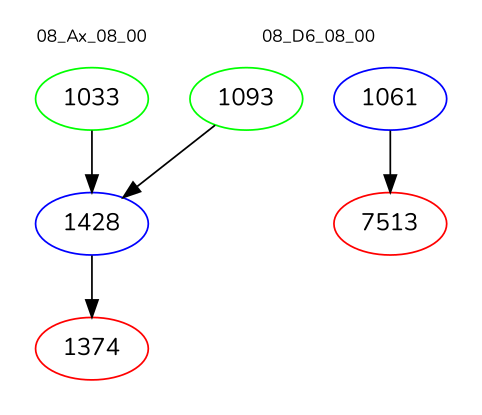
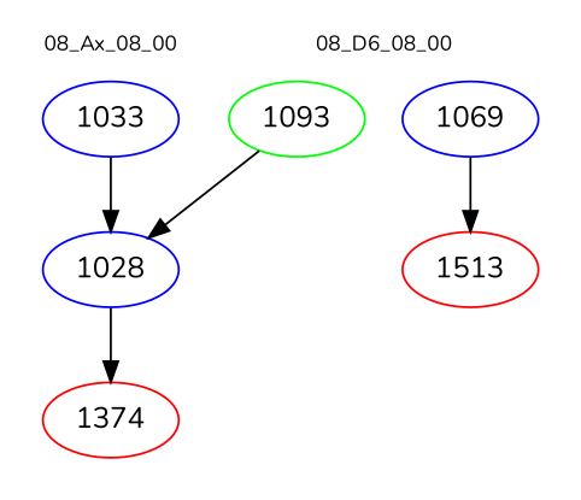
  digraph {
    fontname=Nunito
    node [color=green fontname=Nunito]
    edge [color=black fontname=Nunito]
-   n1 [label=1033]
-   n2 [color=blue label=1428]
+   n1 [color=blue label=1033]
+   n2 [color=blue label=1028]
    n3 [color=red label=1374]
    n4 [label=1093]
-   n5 [color=blue label=1061]
-   n6 [color=red label=7513]
+   n5 [color=blue label=1069]
+   n6 [color=red label=1513]
    subgraph cluster_1 {
      color=white
      fontsize=10
      label="08_Ax_08_00"
      n1
      n2
      n3
    }
    subgraph cluster_2 {
      color=white
      fontsize=10
      label="08_D6_08_00"
      n4
      n5
      n6
    }
    n1 -> n2
    n2 -> n3
    n4 -> n2
    n5 -> n6
  }
